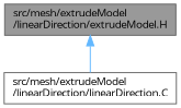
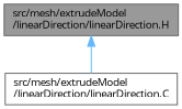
  digraph {
    fontname="Open Sans"
    node [fontname="Open Sans" fontsize=10 shape=box style=filled]
-   n1 [color=gray40 fillcolor=grey60 fontcolor=black height=0.2 label="src/mesh/extrudeModel\l/linearDirection/extrudeModel.H" width=0.4]
+   n1 [color=gray40 fillcolor=grey60 fontcolor=black height=0.2 label="src/mesh/extrudeModel\l/linearDirection/linearDirection.H" width=0.4]
    n2 [color=grey40 fillcolor=white height=0.2 label="src/mesh/extrudeModel\l/linearDirection/linearDirection.C" width=0.4]
    n1 -> n2 [color=steelblue1 dir=back fontname="Open Sans" fontsize=10 labelfontname=Helvetica labelfontsize=10 style=solid]
  }
